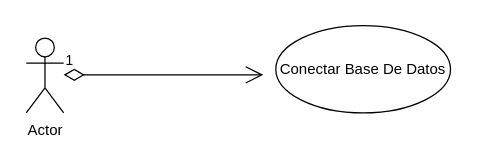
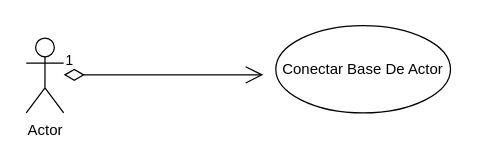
  <mxCell id="0" />
  <mxCell id="1" parent="0" />
  <mxCell id="2" value="Actor" style="shape=umlActor;verticalLabelPosition=bottom;verticalAlign=top;html=1;" vertex="1" parent="1"><mxGeometry x="20" y="30" width="30" height="60" as="geometry" /></mxCell>
  <mxCell id="3" value="1" style="endArrow=open;html=1;endSize=12;startArrow=diamondThin;startSize=14;startFill=0;edgeStyle=orthogonalEdgeStyle;align=left;verticalAlign=bottom;rounded=0;" edge="1" parent="1"><mxGeometry x="-1" y="3" relative="1" as="geometry"><mxPoint x="50" y="59.5" as="sourcePoint" /><mxPoint x="210" y="59.5" as="targetPoint" /></mxGeometry></mxCell>
- <mxCell id="4" value="Conectar Base De Datos" style="ellipse;whiteSpace=wrap;html=1;" vertex="1" parent="1"><mxGeometry x="220" y="20" width="140" height="70" as="geometry" /></mxCell>
+ <mxCell id="4" value="Conectar Base De Actor" style="ellipse;whiteSpace=wrap;html=1;" vertex="1" parent="1"><mxGeometry x="220" y="20" width="140" height="70" as="geometry" /></mxCell>
